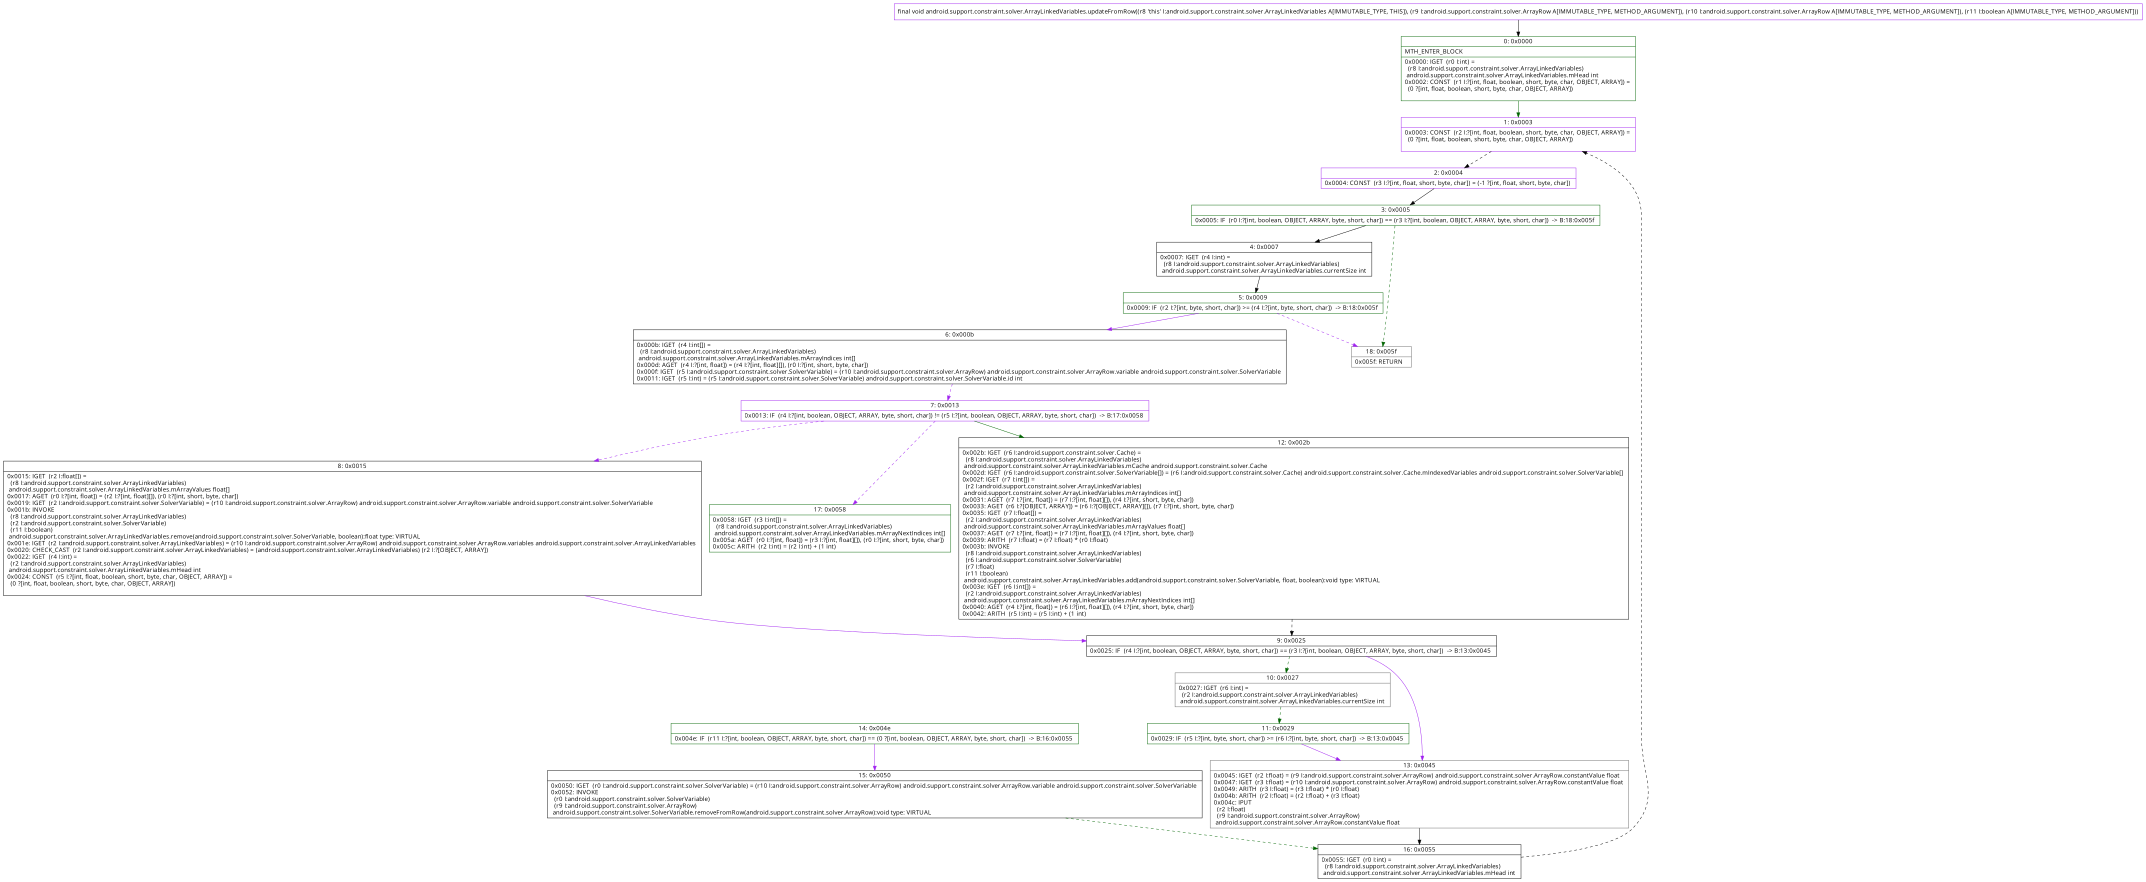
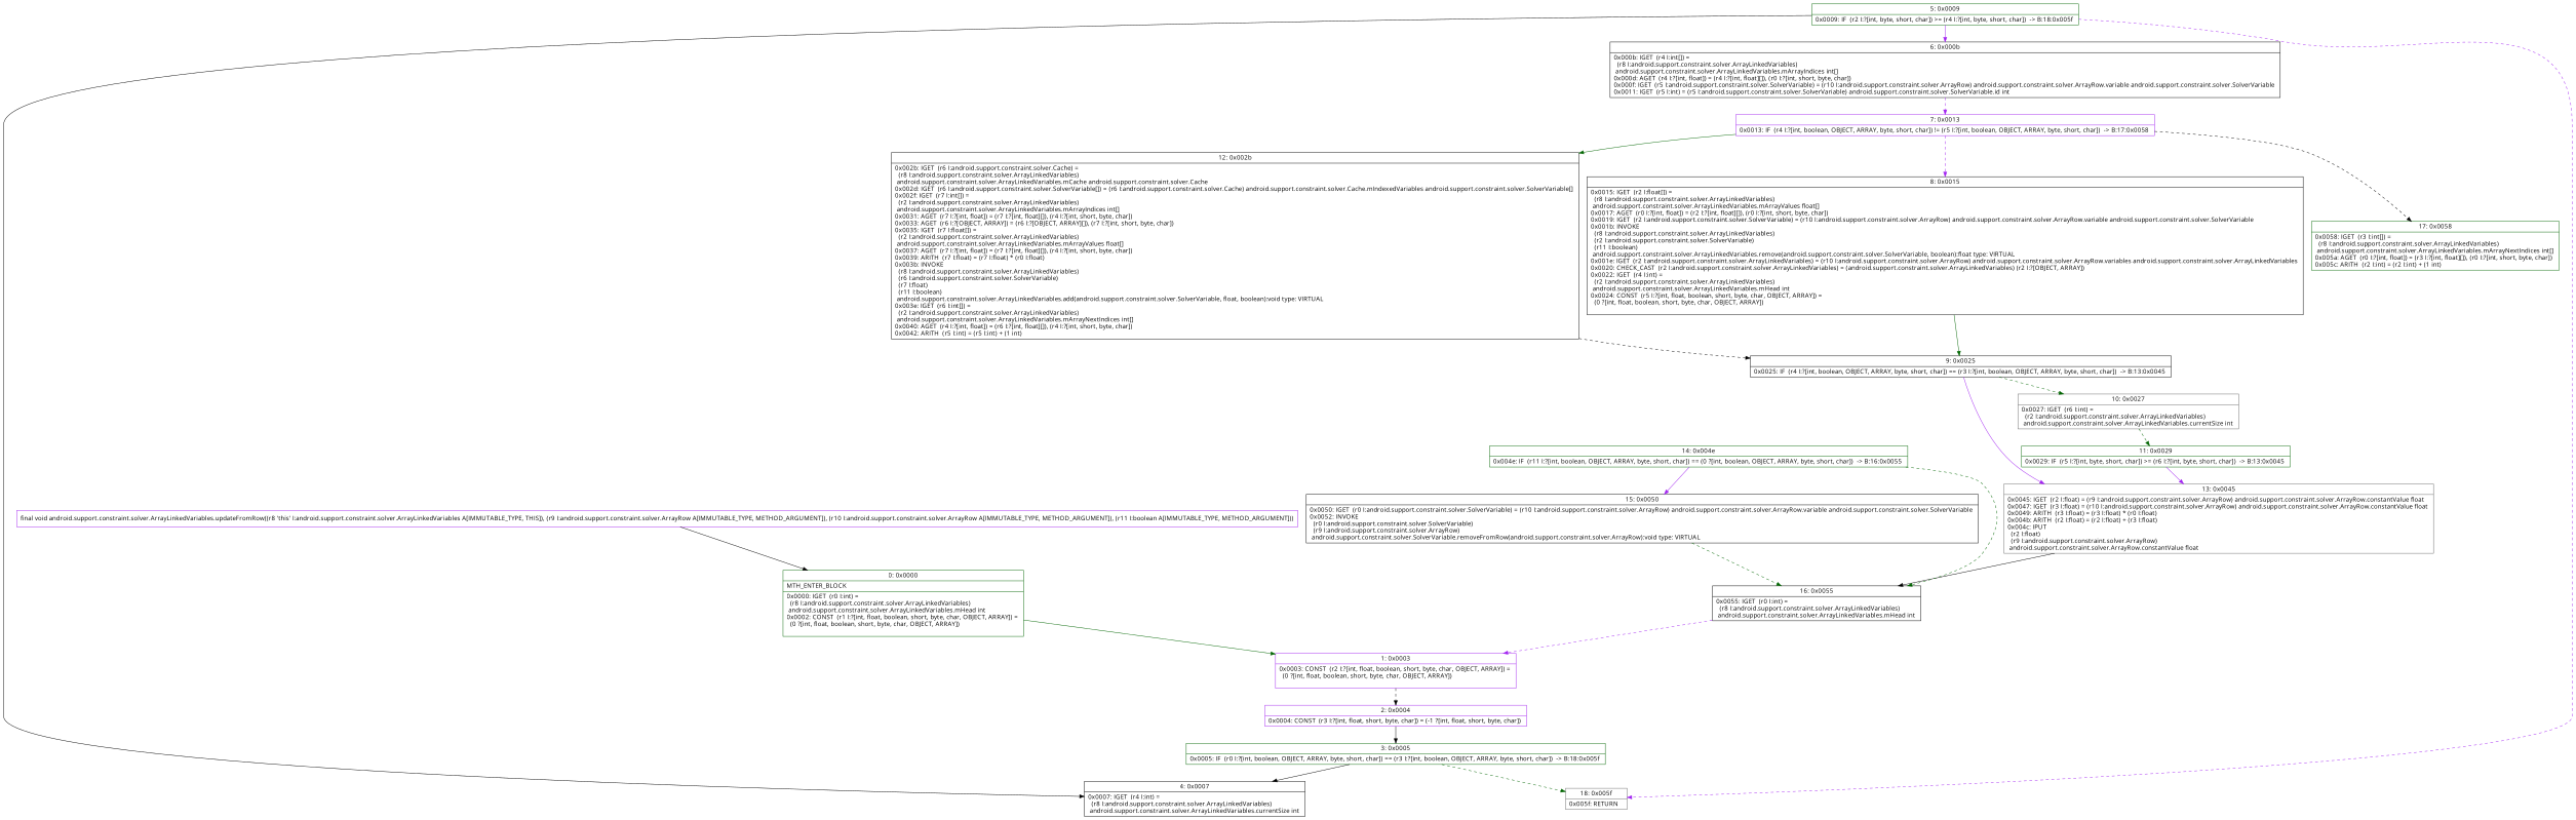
  digraph {
    fontname="Open Sans"
    node [color=black fontname="Open Sans" shape=record]
    edge [color=darkgreen fontname="Open Sans" style=solid]
    n1 [color=darkgreen label="{0\:\ 0x0000|MTH_ENTER_BLOCK\l|0x0000: IGET  (r0 I:int) = \l  (r8 I:android.support.constraint.solver.ArrayLinkedVariables)\l android.support.constraint.solver.ArrayLinkedVariables.mHead int \l0x0002: CONST  (r1 I:?[int, float, boolean, short, byte, char, OBJECT, ARRAY]) = \l  (0 ?[int, float, boolean, short, byte, char, OBJECT, ARRAY])\l \l}"]
    n2 [color=purple label="{1\:\ 0x0003|0x0003: CONST  (r2 I:?[int, float, boolean, short, byte, char, OBJECT, ARRAY]) = \l  (0 ?[int, float, boolean, short, byte, char, OBJECT, ARRAY])\l \l}"]
    n3 [color=purple label="{2\:\ 0x0004|0x0004: CONST  (r3 I:?[int, float, short, byte, char]) = (\-1 ?[int, float, short, byte, char]) \l}"]
    n4 [color=darkgreen label="{3\:\ 0x0005|0x0005: IF  (r0 I:?[int, boolean, OBJECT, ARRAY, byte, short, char]) == (r3 I:?[int, boolean, OBJECT, ARRAY, byte, short, char])  \-\> B:18:0x005f \l}"]
    n5 [label="{4\:\ 0x0007|0x0007: IGET  (r4 I:int) = \l  (r8 I:android.support.constraint.solver.ArrayLinkedVariables)\l android.support.constraint.solver.ArrayLinkedVariables.currentSize int \l}"]
    n6 [color=gray40 label="{18\:\ 0x005f|0x005f: RETURN   \l}"]
    n7 [color=darkgreen label="{5\:\ 0x0009|0x0009: IF  (r2 I:?[int, byte, short, char]) \>= (r4 I:?[int, byte, short, char])  \-\> B:18:0x005f \l}"]
    n8 [label="{6\:\ 0x000b|0x000b: IGET  (r4 I:int[]) = \l  (r8 I:android.support.constraint.solver.ArrayLinkedVariables)\l android.support.constraint.solver.ArrayLinkedVariables.mArrayIndices int[] \l0x000d: AGET  (r4 I:?[int, float]) = (r4 I:?[int, float][]), (r0 I:?[int, short, byte, char]) \l0x000f: IGET  (r5 I:android.support.constraint.solver.SolverVariable) = (r10 I:android.support.constraint.solver.ArrayRow) android.support.constraint.solver.ArrayRow.variable android.support.constraint.solver.SolverVariable \l0x0011: IGET  (r5 I:int) = (r5 I:android.support.constraint.solver.SolverVariable) android.support.constraint.solver.SolverVariable.id int \l}"]
    n9 [color=purple label="{7\:\ 0x0013|0x0013: IF  (r4 I:?[int, boolean, OBJECT, ARRAY, byte, short, char]) != (r5 I:?[int, boolean, OBJECT, ARRAY, byte, short, char])  \-\> B:17:0x0058 \l}"]
    n10 [label="{8\:\ 0x0015|0x0015: IGET  (r2 I:float[]) = \l  (r8 I:android.support.constraint.solver.ArrayLinkedVariables)\l android.support.constraint.solver.ArrayLinkedVariables.mArrayValues float[] \l0x0017: AGET  (r0 I:?[int, float]) = (r2 I:?[int, float][]), (r0 I:?[int, short, byte, char]) \l0x0019: IGET  (r2 I:android.support.constraint.solver.SolverVariable) = (r10 I:android.support.constraint.solver.ArrayRow) android.support.constraint.solver.ArrayRow.variable android.support.constraint.solver.SolverVariable \l0x001b: INVOKE  \l  (r8 I:android.support.constraint.solver.ArrayLinkedVariables)\l  (r2 I:android.support.constraint.solver.SolverVariable)\l  (r11 I:boolean)\l android.support.constraint.solver.ArrayLinkedVariables.remove(android.support.constraint.solver.SolverVariable, boolean):float type: VIRTUAL \l0x001e: IGET  (r2 I:android.support.constraint.solver.ArrayLinkedVariables) = (r10 I:android.support.constraint.solver.ArrayRow) android.support.constraint.solver.ArrayRow.variables android.support.constraint.solver.ArrayLinkedVariables \l0x0020: CHECK_CAST  (r2 I:android.support.constraint.solver.ArrayLinkedVariables) = (android.support.constraint.solver.ArrayLinkedVariables) (r2 I:?[OBJECT, ARRAY]) \l0x0022: IGET  (r4 I:int) = \l  (r2 I:android.support.constraint.solver.ArrayLinkedVariables)\l android.support.constraint.solver.ArrayLinkedVariables.mHead int \l0x0024: CONST  (r5 I:?[int, float, boolean, short, byte, char, OBJECT, ARRAY]) = \l  (0 ?[int, float, boolean, short, byte, char, OBJECT, ARRAY])\l \l}"]
    n11 [color=darkgreen label="{17\:\ 0x0058|0x0058: IGET  (r3 I:int[]) = \l  (r8 I:android.support.constraint.solver.ArrayLinkedVariables)\l android.support.constraint.solver.ArrayLinkedVariables.mArrayNextIndices int[] \l0x005a: AGET  (r0 I:?[int, float]) = (r3 I:?[int, float][]), (r0 I:?[int, short, byte, char]) \l0x005c: ARITH  (r2 I:int) = (r2 I:int) + (1 int) \l}"]
    n12 [label="{12\:\ 0x002b|0x002b: IGET  (r6 I:android.support.constraint.solver.Cache) = \l  (r8 I:android.support.constraint.solver.ArrayLinkedVariables)\l android.support.constraint.solver.ArrayLinkedVariables.mCache android.support.constraint.solver.Cache \l0x002d: IGET  (r6 I:android.support.constraint.solver.SolverVariable[]) = (r6 I:android.support.constraint.solver.Cache) android.support.constraint.solver.Cache.mIndexedVariables android.support.constraint.solver.SolverVariable[] \l0x002f: IGET  (r7 I:int[]) = \l  (r2 I:android.support.constraint.solver.ArrayLinkedVariables)\l android.support.constraint.solver.ArrayLinkedVariables.mArrayIndices int[] \l0x0031: AGET  (r7 I:?[int, float]) = (r7 I:?[int, float][]), (r4 I:?[int, short, byte, char]) \l0x0033: AGET  (r6 I:?[OBJECT, ARRAY]) = (r6 I:?[OBJECT, ARRAY][]), (r7 I:?[int, short, byte, char]) \l0x0035: IGET  (r7 I:float[]) = \l  (r2 I:android.support.constraint.solver.ArrayLinkedVariables)\l android.support.constraint.solver.ArrayLinkedVariables.mArrayValues float[] \l0x0037: AGET  (r7 I:?[int, float]) = (r7 I:?[int, float][]), (r4 I:?[int, short, byte, char]) \l0x0039: ARITH  (r7 I:float) = (r7 I:float) * (r0 I:float) \l0x003b: INVOKE  \l  (r8 I:android.support.constraint.solver.ArrayLinkedVariables)\l  (r6 I:android.support.constraint.solver.SolverVariable)\l  (r7 I:float)\l  (r11 I:boolean)\l android.support.constraint.solver.ArrayLinkedVariables.add(android.support.constraint.solver.SolverVariable, float, boolean):void type: VIRTUAL \l0x003e: IGET  (r6 I:int[]) = \l  (r2 I:android.support.constraint.solver.ArrayLinkedVariables)\l android.support.constraint.solver.ArrayLinkedVariables.mArrayNextIndices int[] \l0x0040: AGET  (r4 I:?[int, float]) = (r6 I:?[int, float][]), (r4 I:?[int, short, byte, char]) \l0x0042: ARITH  (r5 I:int) = (r5 I:int) + (1 int) \l}"]
    n13 [label="{9\:\ 0x0025|0x0025: IF  (r4 I:?[int, boolean, OBJECT, ARRAY, byte, short, char]) == (r3 I:?[int, boolean, OBJECT, ARRAY, byte, short, char])  \-\> B:13:0x0045 \l}"]
    n14 [color=gray40 label="{10\:\ 0x0027|0x0027: IGET  (r6 I:int) = \l  (r2 I:android.support.constraint.solver.ArrayLinkedVariables)\l android.support.constraint.solver.ArrayLinkedVariables.currentSize int \l}"]
    n15 [color=gray40 label="{13\:\ 0x0045|0x0045: IGET  (r2 I:float) = (r9 I:android.support.constraint.solver.ArrayRow) android.support.constraint.solver.ArrayRow.constantValue float \l0x0047: IGET  (r3 I:float) = (r10 I:android.support.constraint.solver.ArrayRow) android.support.constraint.solver.ArrayRow.constantValue float \l0x0049: ARITH  (r3 I:float) = (r3 I:float) * (r0 I:float) \l0x004b: ARITH  (r2 I:float) = (r2 I:float) + (r3 I:float) \l0x004c: IPUT  \l  (r2 I:float)\l  (r9 I:android.support.constraint.solver.ArrayRow)\l android.support.constraint.solver.ArrayRow.constantValue float \l}"]
    n16 [color=darkgreen label="{11\:\ 0x0029|0x0029: IF  (r5 I:?[int, byte, short, char]) \>= (r6 I:?[int, byte, short, char])  \-\> B:13:0x0045 \l}"]
    n17 [label="{16\:\ 0x0055|0x0055: IGET  (r0 I:int) = \l  (r8 I:android.support.constraint.solver.ArrayLinkedVariables)\l android.support.constraint.solver.ArrayLinkedVariables.mHead int \l}"]
    n18 [color=darkgreen label="{14\:\ 0x004e|0x004e: IF  (r11 I:?[int, boolean, OBJECT, ARRAY, byte, short, char]) == (0 ?[int, boolean, OBJECT, ARRAY, byte, short, char])  \-\> B:16:0x0055 \l}"]
    n19 [label="{15\:\ 0x0050|0x0050: IGET  (r0 I:android.support.constraint.solver.SolverVariable) = (r10 I:android.support.constraint.solver.ArrayRow) android.support.constraint.solver.ArrayRow.variable android.support.constraint.solver.SolverVariable \l0x0052: INVOKE  \l  (r0 I:android.support.constraint.solver.SolverVariable)\l  (r9 I:android.support.constraint.solver.ArrayRow)\l android.support.constraint.solver.SolverVariable.removeFromRow(android.support.constraint.solver.ArrayRow):void type: VIRTUAL \l}"]
    n20 [color=purple label="{final void android.support.constraint.solver.ArrayLinkedVariables.updateFromRow((r8 'this' I:android.support.constraint.solver.ArrayLinkedVariables A[IMMUTABLE_TYPE, THIS]), (r9 I:android.support.constraint.solver.ArrayRow A[IMMUTABLE_TYPE, METHOD_ARGUMENT]), (r10 I:android.support.constraint.solver.ArrayRow A[IMMUTABLE_TYPE, METHOD_ARGUMENT]), (r11 I:boolean A[IMMUTABLE_TYPE, METHOD_ARGUMENT])) }"]
    n1 -> n2
    n2 -> n3 [color=black style=dashed]
    n3 -> n4 [color=black]
    n4 -> n5 [color=black]
    n4 -> n6 [style=dashed]
-   n5 -> n7 [color=black]
+   n7 -> n5 [color=black]
    n7 -> n6 [color=purple style=dashed]
    n7 -> n8 [color=purple]
    n8 -> n9 [color=purple style=dashed]
    n9 -> n10 [color=purple style=dashed]
-   n9 -> n11 [color=purple style=dashed]
+   n9 -> n11 [color=black style=dashed]
    n9 -> n12
-   n10 -> n13 [color=purple]
+   n10 -> n13
    n12 -> n13 [color=black style=dashed]
    n13 -> n14 [style=dashed]
    n13 -> n15 [color=purple]
    n14 -> n16 [style=dashed]
    n15 -> n17 [color=black]
    n16 -> n15 [color=purple]
-   n17 -> n2 [color=black style=dashed]
+   n17 -> n2 [color=purple style=dashed]
+   n18 -> n17 [style=dashed]
    n18 -> n19 [color=purple]
    n19 -> n17 [style=dashed]
    n20 -> n1 [color=black]
  }
